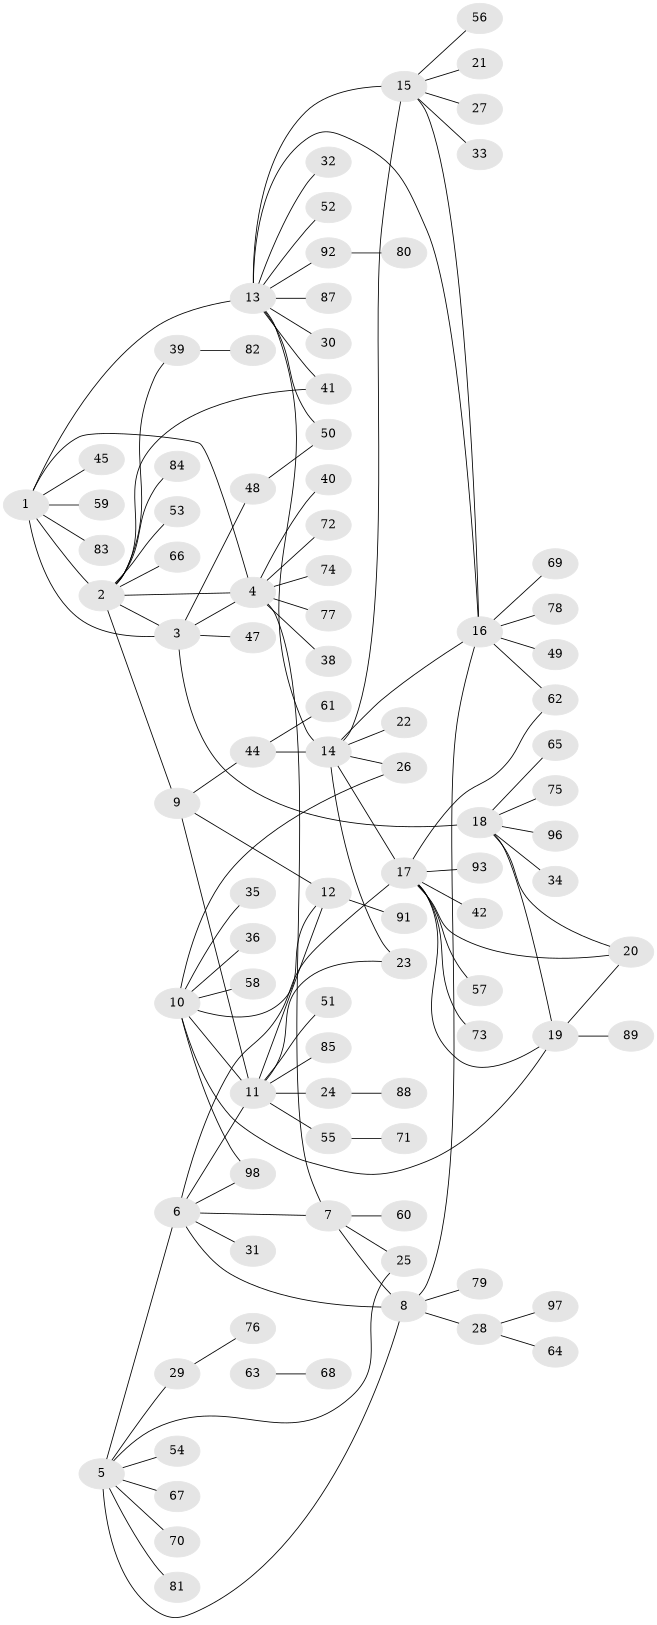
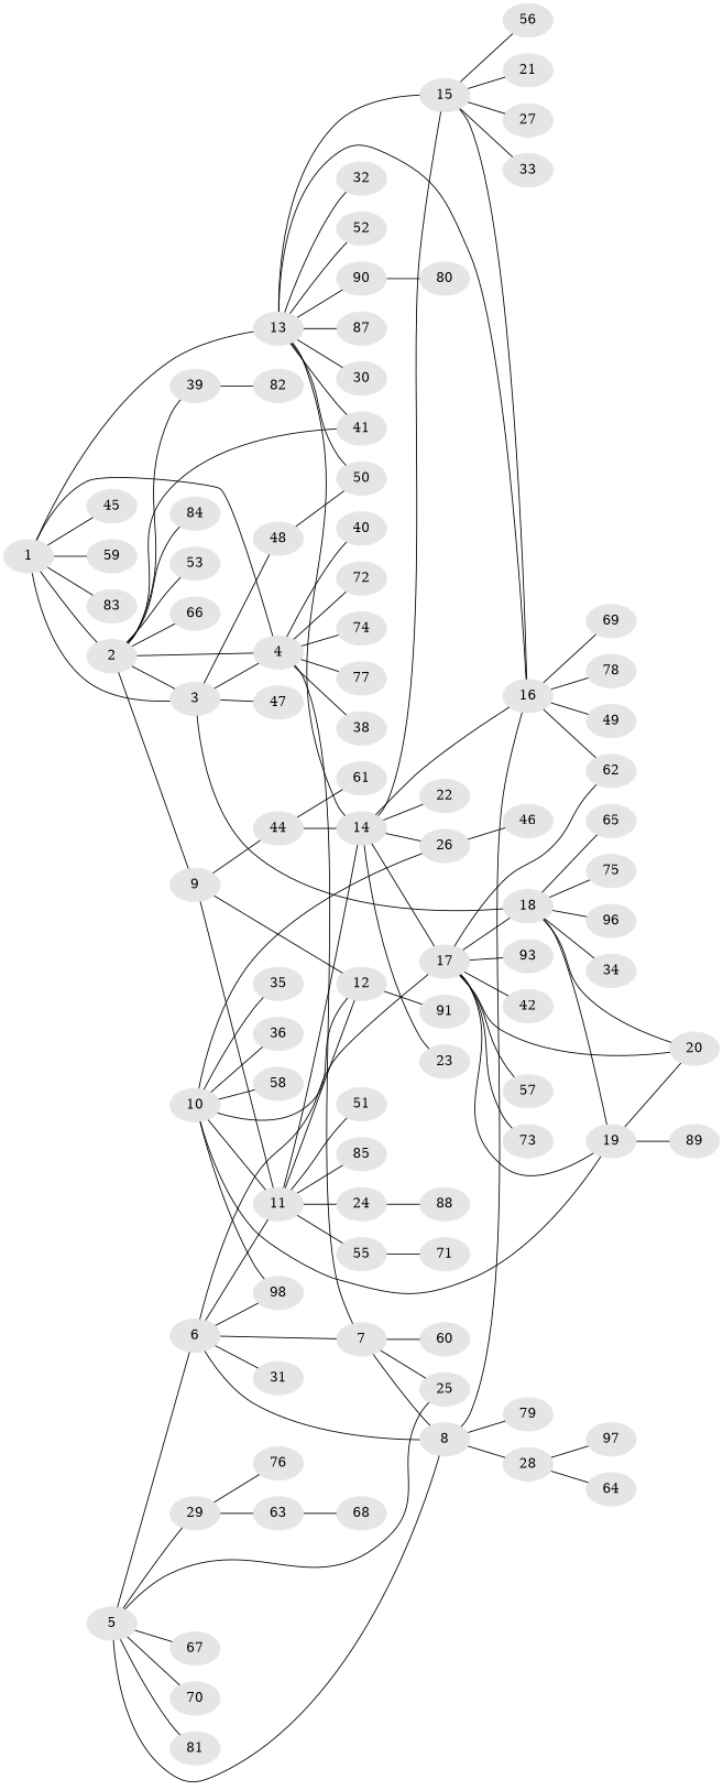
  graph {
    rankdir=LR
    node [color=gray90 style=filled]
    1
    2
    3
    4
    13
    45
    59
    83
    9
    39
    41
    53
    66
    84
    18
    47
    48
    7
    38
    40
    72
    74
    77
    16
    14
    15
    30
    32
    50
    52
    87
-   92
+   92 [label=90]
    11
    12
    44
    82
    19
    20
    34
    65
    75
    n42 [label=96]
    8
    25
    60
    5
    6
    29
-   54
    67
    70
    81
    17
    31
    n55 [label=98]
    28
    79
    63
    76
    24
    51
    55
    85
    62
    42
    57
    73
    93
    49
    69
    78
    n72 [label=97]
    64
    10
    26
    35
    36
    58
    91
    61
    89
+   46
    22
    23
    88
    71
    21
    27
    33
    56
    80
    68
    1 -- 2
    1 -- 3
    1 -- 4
    1 -- 13
    1 -- 45
    1 -- 59
    1 -- 83
    2 -- 3
    2 -- 4
    2 -- 9
    2 -- 39
    2 -- 41
    2 -- 53
    2 -- 66
    2 -- 84
    3 -- 4
    3 -- 18
    3 -- 47
    3 -- 48
    4 -- 7
    4 -- 38
    4 -- 40
    4 -- 72
    4 -- 74
    4 -- 77
    13 -- 41
    13 -- 16
    13 -- 14
    13 -- 15
    13 -- 30
    13 -- 32
    13 -- 50
    13 -- 52
    13 -- 87
    13 -- 92
    9 -- 11
    9 -- 12
    9 -- 44
    39 -- 82
    18 -- 19
    18 -- 20
    18 -- 34
    18 -- 65
    18 -- 75
    18 -- n42
    48 -- 50
    7 -- 8
    7 -- 25
    7 -- 60
    16 -- 62
    16 -- 49
    16 -- 69
    16 -- 78
    14 -- 16
    14 -- 15
    14 -- 17
    14 -- 26
    14 -- 22
    14 -- 23
    15 -- 16
    15 -- 21
    15 -- 27
    15 -- 33
    15 -- 56
    92 -- 80
-   11 -- 23
+   11 -- 14
    11 -- 12
    11 -- 24
    11 -- 51
    11 -- 55
    11 -- 85
    12 -- 91
    44 -- 14
    44 -- 61
    19 -- 20
    19 -- 89
    8 -- 16
    8 -- 28
    8 -- 79
    5 -- 8
    5 -- 25
    5 -- 6
    5 -- 29
-   5 -- 54
    5 -- 67
    5 -- 70
    5 -- 81
    6 -- 7
    6 -- 11
    6 -- 8
    6 -- 17
    6 -- 31
    6 -- n55
+   29 -- 63
    29 -- 76
+   17 -- 18
    17 -- 19
    17 -- 20
    17 -- 62
    17 -- 42
    17 -- 57
    17 -- 73
    17 -- 93
    28 -- n72
    28 -- 64
    63 -- 68
    24 -- 88
    55 -- 71
    10 -- 11
    10 -- 12
    10 -- 19
    10 -- n55
    10 -- 26
    10 -- 35
    10 -- 36
    10 -- 58
+   26 -- 46
  }
